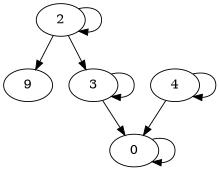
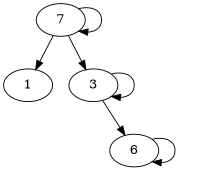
  digraph {
-   2
-   1 [label=9]
+   2 [label=7]
+   1
    3
-   4
-   0
+   0 [label=6]
    2 -> 2
    2 -> 1
    2 -> 3
    3 -> 3
    3 -> 0
-   4 -> 4
-   4 -> 0
    0 -> 0
  }
